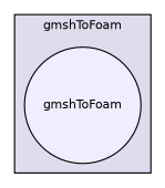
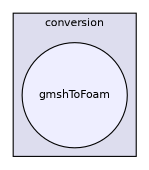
  digraph {
    compound=true
    n1 [fillcolor="#eeeeff" fontname=Helvetica fontsize=10 label=gmshToFoam pencolor=black shape=circle style=filled color=black]
    subgraph cluster_1 {
      bgcolor="#ddddee"
      fontname=Helvetica
      fontsize=10
-     label=gmshToFoam
+     label=conversion
      pencolor=black
      n1
    }
  }
